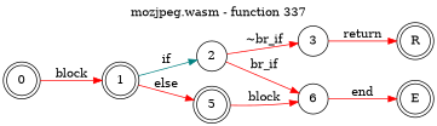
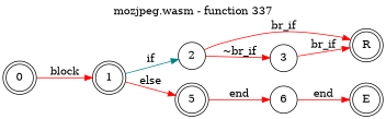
  digraph {
    label="mozjpeg.wasm - function 337"
    labelfontcolor=black
    labelfontname=Helvetica
    labelfontsize=16
    labelloc=t
    rankdir=LR
    node [shape=doublecircle]
    edge [color=red]
    0
    1
    2 [shape=circle]
    5
    E
    R
    3 [shape=circle]
    6 [shape=circle]
    0 -> 1 [label=block]
    1 -> 2 [color=teal label=if]
    1 -> 5 [label=else]
    2 -> 3 [label="~br_if"]
-   2 -> 6 [label=br_if]
-   5 -> 6 [label=block]
-   3 -> R [label=return]
+   2 -> R [label=br_if]
+   5 -> 6 [label=end]
+   3 -> R [label=br_if]
    6 -> E [label=end]
  }
